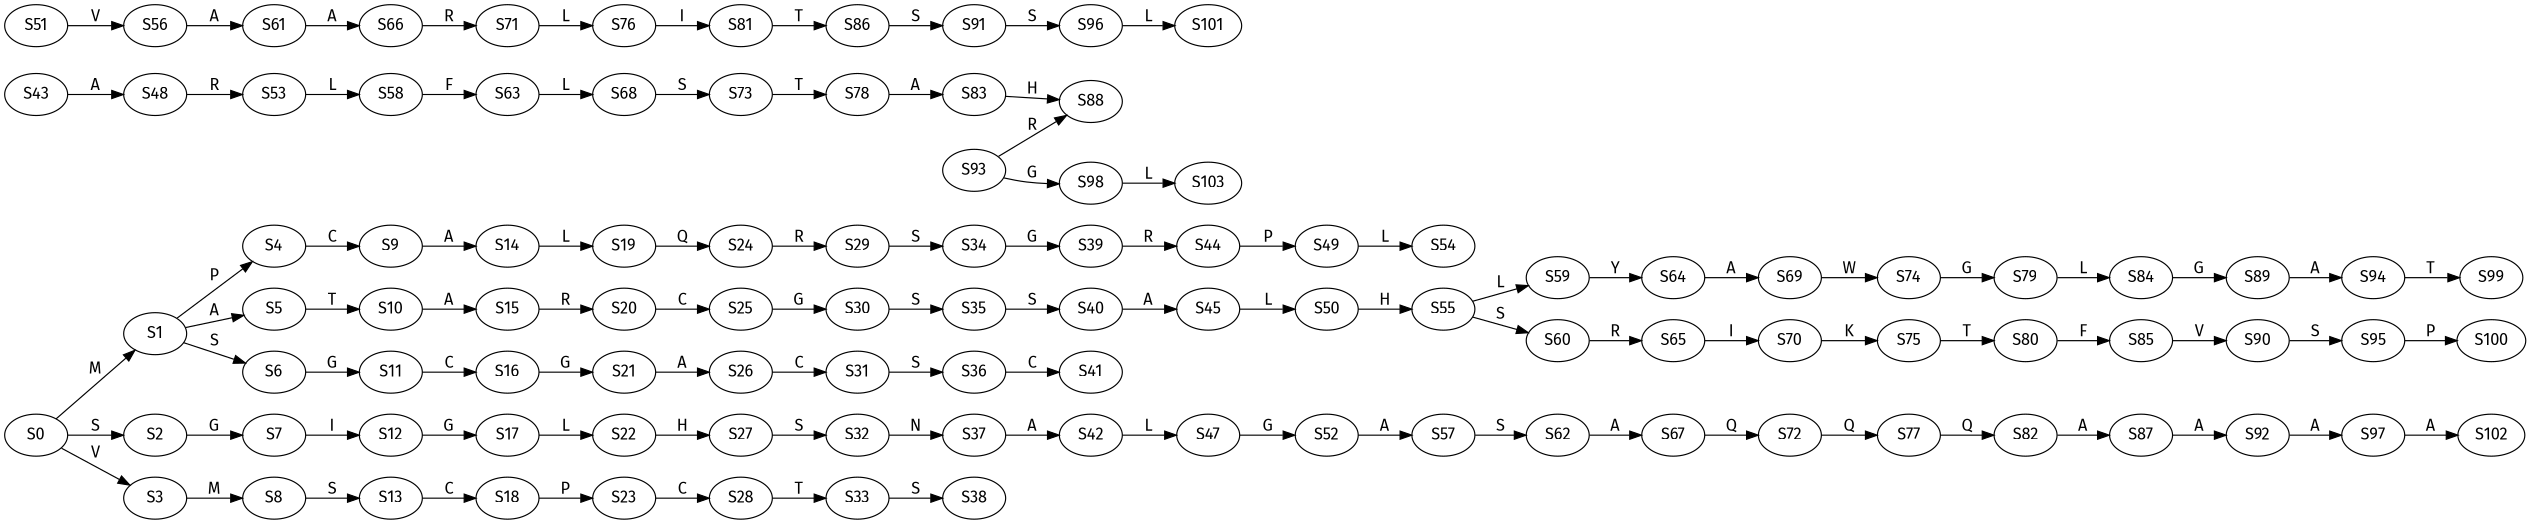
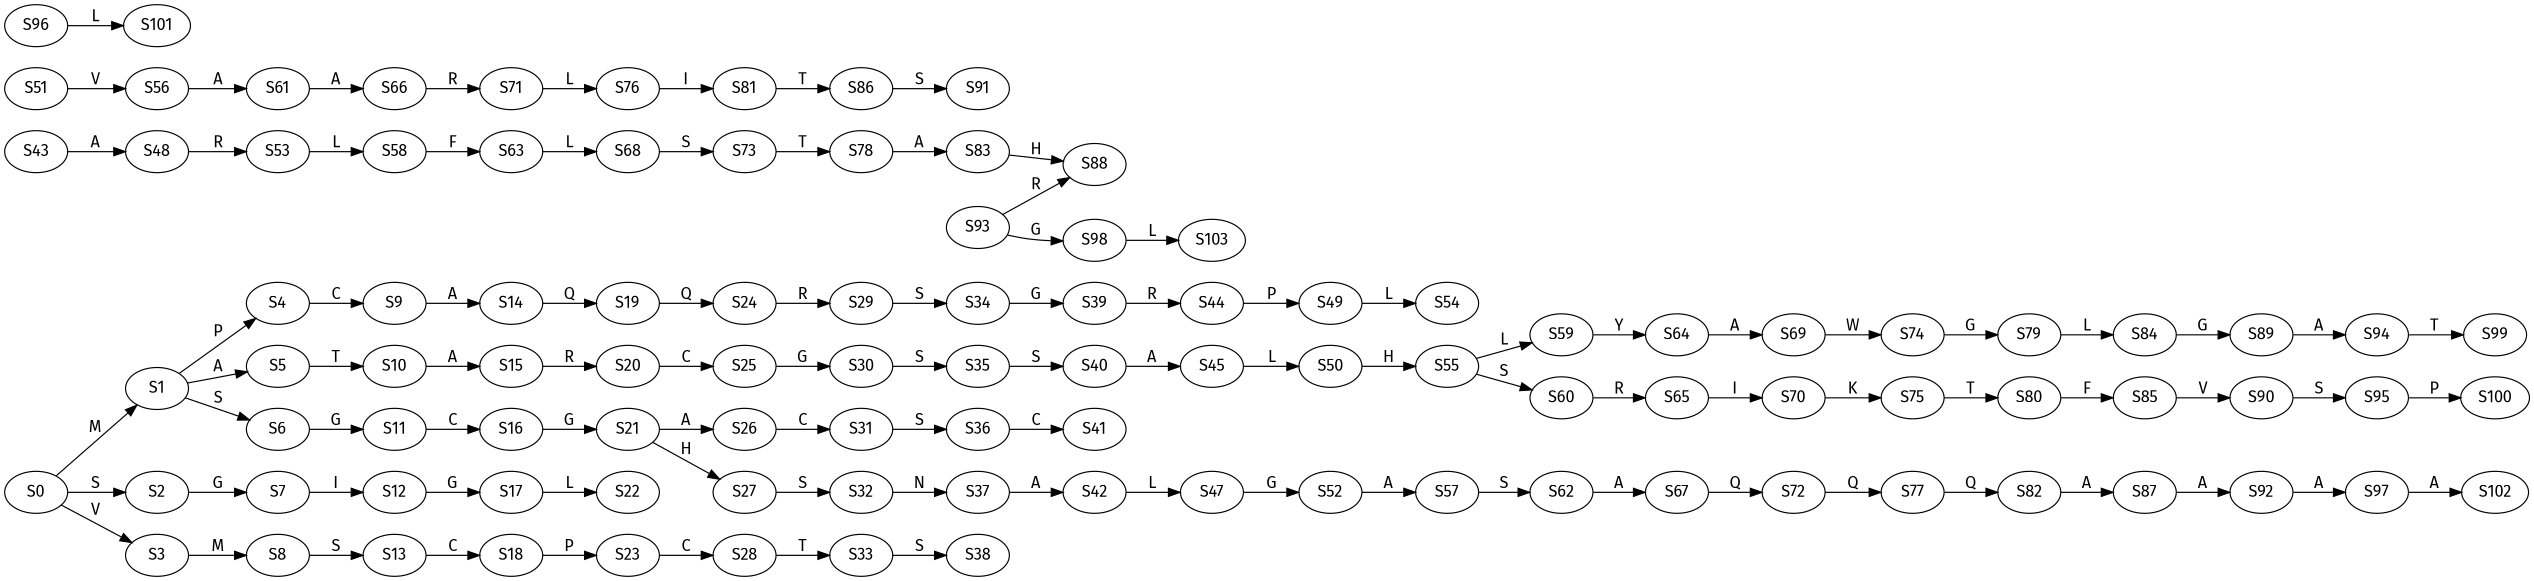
  strict digraph {
    fontname="Fira Sans"
    rankdir=LR
    node [fontname="Fira Sans"]
    edge [fontname="Fira Sans"]
    S0
    S1
    S2
    S3
    S4
    S5
    S6
    S7
    S8
    S9
    S10
    S11
    S12
    S13
    S14
    S15
    S16
    S17
    S18
    S19
    S20
    S21
    S22
    S23
    S24
    S25
    S26
    S27
    S28
    S29
    S30
    S31
    S32
    S33
    S34
    S35
    S36
    S37
    S38
    S39
    S40
    S41
    S42
    S44
    S45
    S47
    S43
    S48
    S49
    S50
    S52
    S53
    S54
    S55
    S51
    S56
    S57
    S58
    S59
    S60
    S61
    S62
    S63
    S64
    S65
    S66
    S67
    S68
    S69
    S70
    S71
    S72
    S73
    S74
    S75
    S76
    S77
    S78
    S79
    S80
    S81
    S82
    S83
    S84
    S85
    S86
    S87
    S88
    S89
    S90
    S91
    S92
    S94
    S95
    S96
    S97
    S93
    S98
    S99
    S100
    S101
    S102
    S103
    S0 -> S1 [label=M]
    S0 -> S2 [label=S]
    S0 -> S3 [label=V]
    S1 -> S4 [label=P]
    S1 -> S5 [label=A]
    S1 -> S6 [label=S]
    S2 -> S7 [label=G]
    S3 -> S8 [label=M]
    S4 -> S9 [label=C]
    S5 -> S10 [label=T]
    S6 -> S11 [label=G]
    S7 -> S12 [label=I]
    S8 -> S13 [label=S]
    S9 -> S14 [label=A]
    S10 -> S15 [label=A]
    S11 -> S16 [label=C]
    S12 -> S17 [label=G]
    S13 -> S18 [label=C]
-   S14 -> S19 [label=L]
+   S14 -> S19 [label=Q]
    S15 -> S20 [label=R]
    S16 -> S21 [label=G]
    S17 -> S22 [label=L]
    S18 -> S23 [label=P]
    S19 -> S24 [label=Q]
    S20 -> S25 [label=C]
    S21 -> S26 [label=A]
-   S22 -> S27 [label=H]
+   S21 -> S27 [label=H]
    S23 -> S28 [label=C]
    S24 -> S29 [label=R]
    S25 -> S30 [label=G]
    S26 -> S31 [label=C]
    S27 -> S32 [label=S]
    S28 -> S33 [label=T]
    S29 -> S34 [label=S]
    S30 -> S35 [label=S]
    S31 -> S36 [label=S]
    S32 -> S37 [label=N]
    S33 -> S38 [label=S]
    S34 -> S39 [label=G]
    S35 -> S40 [label=S]
    S36 -> S41 [label=C]
    S37 -> S42 [label=A]
    S39 -> S44 [label=R]
    S40 -> S45 [label=A]
    S42 -> S47 [label=L]
    S44 -> S49 [label=P]
    S45 -> S50 [label=L]
    S47 -> S52 [label=G]
    S43 -> S48 [label=A]
    S48 -> S53 [label=R]
    S49 -> S54 [label=L]
    S50 -> S55 [label=H]
    S52 -> S57 [label=A]
    S53 -> S58 [label=L]
    S55 -> S59 [label=L]
    S55 -> S60 [label=S]
    S51 -> S56 [label=V]
    S56 -> S61 [label=A]
    S57 -> S62 [label=S]
    S58 -> S63 [label=F]
    S59 -> S64 [label=Y]
    S60 -> S65 [label=R]
    S61 -> S66 [label=A]
    S62 -> S67 [label=A]
    S63 -> S68 [label=L]
    S64 -> S69 [label=A]
    S65 -> S70 [label=I]
    S66 -> S71 [label=R]
    S67 -> S72 [label=Q]
    S68 -> S73 [label=S]
    S69 -> S74 [label=W]
    S70 -> S75 [label=K]
    S71 -> S76 [label=L]
    S72 -> S77 [label=Q]
    S73 -> S78 [label=T]
    S74 -> S79 [label=G]
    S75 -> S80 [label=T]
    S76 -> S81 [label=I]
    S77 -> S82 [label=Q]
    S78 -> S83 [label=A]
    S79 -> S84 [label=L]
    S80 -> S85 [label=F]
    S81 -> S86 [label=T]
    S82 -> S87 [label=A]
    S83 -> S88 [label=H]
    S84 -> S89 [label=G]
    S85 -> S90 [label=V]
    S86 -> S91 [label=S]
    S87 -> S92 [label=A]
    S89 -> S94 [label=A]
    S90 -> S95 [label=S]
-   S91 -> S96 [label=S]
    S92 -> S97 [label=A]
    S94 -> S99 [label=T]
    S95 -> S100 [label=P]
    S96 -> S101 [label=L]
    S97 -> S102 [label=A]
    S93 -> S88 [label=R]
    S93 -> S98 [label=G]
    S98 -> S103 [label=L]
  }
